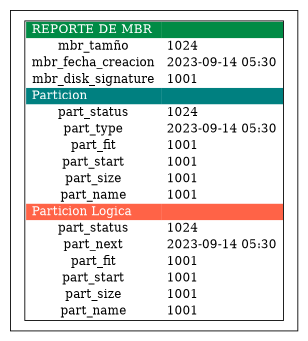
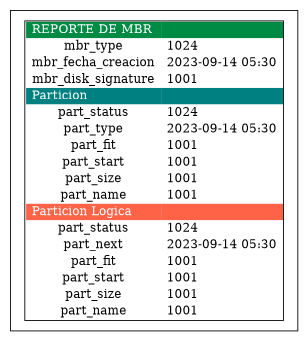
  digraph {
    fontname="DejaVu Serif"
-   n1 [fontname="DejaVu Serif" label=<         <table border="1" cellborder="0" cellspacing="0">         <tr>             <td bgcolor="springgreen4" align="left"><font color="white"> REPORTE DE MBR </font></td>             <td bgcolor="springgreen4" align="left"><font color="white"> </font></td>         </tr>         <tr>             <td bgcolor="white" align="center"> mbr_tamño </td>             <td bgcolor="white" align="left"> 1024 </td>         </tr>         <tr>             <td bgcolor="white" align="center"> mbr_fecha_creacion </td>             <td bgcolor="white" align="left"> 2023-09-14 05:30 </td>         </tr>         <tr>             <td bgcolor="white" align="center"> mbr_disk_signature </td>             <td bgcolor="white" align="left"> 1001 </td>         </tr>         <tr>             <td bgcolor="teal" align="left"><font color="white"> Particion </font></td>             <td bgcolor="teal" align="left"><font color="white"> </font></td>         </tr>         <tr>             <td bgcolor="white" align="center"> part_status </td>             <td bgcolor="white" align="left"> 1024 </td>         </tr>         <tr>             <td bgcolor="white" align="center"> part_type </td>             <td bgcolor="white" align="left"> 2023-09-14 05:30 </td>         </tr>         <tr>             <td bgcolor="white" align="center"> part_fit </td>             <td bgcolor="white" align="left"> 1001 </td>         </tr>         <tr>             <td bgcolor="white" align="center"> part_start </td>             <td bgcolor="white" align="left"> 1001 </td>         </tr>         <tr>             <td bgcolor="white" align="center"> part_size </td>             <td bgcolor="white" align="left"> 1001 </td>         </tr>         <tr>             <td bgcolor="white" align="center"> part_name </td>             <td bgcolor="white" align="left"> 1001 </td>         </tr>         <tr>             <td bgcolor="tomato" align="left"><font color="white"> Particion Logica </font></td>             <td bgcolor="tomato" align="left"><font color="white"> </font></td>         </tr>         <tr>             <td bgcolor="white" align="center"> part_status </td>             <td bgcolor="white" align="left"> 1024 </td>         </tr>         <tr>             <td bgcolor="white" align="center"> part_next </td>             <td bgcolor="white" align="left"> 2023-09-14 05:30 </td>         </tr>         <tr>             <td bgcolor="white" align="center"> part_fit </td>             <td bgcolor="white" align="left"> 1001 </td>         </tr>         <tr>             <td bgcolor="white" align="center"> part_start </td>             <td bgcolor="white" align="left"> 1001 </td>         </tr>         <tr>             <td bgcolor="white" align="center"> part_size </td>             <td bgcolor="white" align="left"> 1001 </td>         </tr>         <tr>             <td bgcolor="white" align="center"> part_name </td>             <td bgcolor="white" align="left"> 1001 </td>         </tr>         </table>     > shape=none]
+   n1 [fontname="DejaVu Serif" label=<         <table border="1" cellborder="0" cellspacing="0">         <tr>             <td bgcolor="springgreen4" align="left"><font color="white"> REPORTE DE MBR </font></td>             <td bgcolor="springgreen4" align="left"><font color="white"> </font></td>         </tr>         <tr>             <td bgcolor="white" align="center"> mbr_type </td>             <td bgcolor="white" align="left"> 1024 </td>         </tr>         <tr>             <td bgcolor="white" align="center"> mbr_fecha_creacion </td>             <td bgcolor="white" align="left"> 2023-09-14 05:30 </td>         </tr>         <tr>             <td bgcolor="white" align="center"> mbr_disk_signature </td>             <td bgcolor="white" align="left"> 1001 </td>         </tr>         <tr>             <td bgcolor="teal" align="left"><font color="white"> Particion </font></td>             <td bgcolor="teal" align="left"><font color="white"> </font></td>         </tr>         <tr>             <td bgcolor="white" align="center"> part_status </td>             <td bgcolor="white" align="left"> 1024 </td>         </tr>         <tr>             <td bgcolor="white" align="center"> part_type </td>             <td bgcolor="white" align="left"> 2023-09-14 05:30 </td>         </tr>         <tr>             <td bgcolor="white" align="center"> part_fit </td>             <td bgcolor="white" align="left"> 1001 </td>         </tr>         <tr>             <td bgcolor="white" align="center"> part_start </td>             <td bgcolor="white" align="left"> 1001 </td>         </tr>         <tr>             <td bgcolor="white" align="center"> part_size </td>             <td bgcolor="white" align="left"> 1001 </td>         </tr>         <tr>             <td bgcolor="white" align="center"> part_name </td>             <td bgcolor="white" align="left"> 1001 </td>         </tr>         <tr>             <td bgcolor="tomato" align="left"><font color="white"> Particion Logica </font></td>             <td bgcolor="tomato" align="left"><font color="white"> </font></td>         </tr>         <tr>             <td bgcolor="white" align="center"> part_status </td>             <td bgcolor="white" align="left"> 1024 </td>         </tr>         <tr>             <td bgcolor="white" align="center"> part_next </td>             <td bgcolor="white" align="left"> 2023-09-14 05:30 </td>         </tr>         <tr>             <td bgcolor="white" align="center"> part_fit </td>             <td bgcolor="white" align="left"> 1001 </td>         </tr>         <tr>             <td bgcolor="white" align="center"> part_start </td>             <td bgcolor="white" align="left"> 1001 </td>         </tr>         <tr>             <td bgcolor="white" align="center"> part_size </td>             <td bgcolor="white" align="left"> 1001 </td>         </tr>         <tr>             <td bgcolor="white" align="center"> part_name </td>             <td bgcolor="white" align="left"> 1001 </td>         </tr>         </table>     > shape=none]
    subgraph cluster_1 {
      penwidth=1.0
      n1
    }
  }
